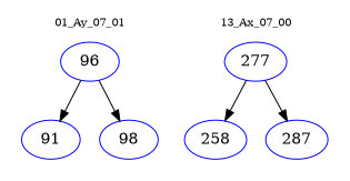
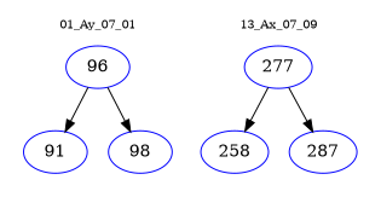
  digraph {
    node [color=blue]
    edge [color=black]
    n1 [label=96]
    n2 [label=91]
    n3 [label=98]
    n4 [label=277]
    n5 [label=258]
    n6 [label=287]
    subgraph cluster_1 {
      color=white
      fontsize=10
      label="01_Ay_07_01"
      n1
      n2
      n3
    }
    subgraph cluster_2 {
      color=white
      fontsize=10
-     label="13_Ax_07_00"
+     label="13_Ax_07_09"
      n4
      n5
      n6
    }
    n1 -> n2
    n1 -> n3
    n4 -> n5
    n4 -> n6
  }
